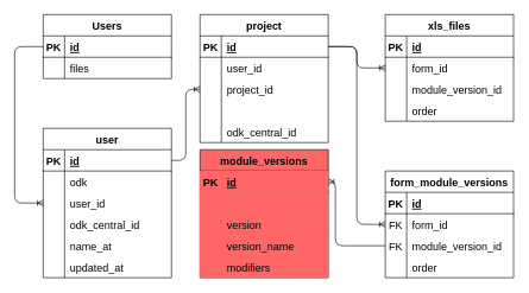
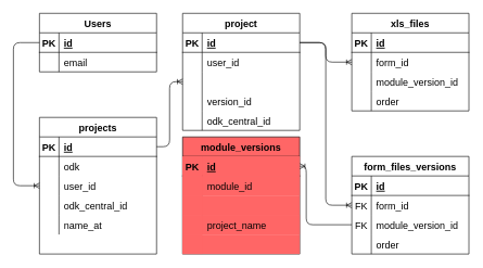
  <mxCell id="0" />
  <mxCell id="1" parent="0" />
  <mxCell id="2" value="Users" style="shape=table;startSize=30;container=1;collapsible=1;childLayout=tableLayout;fixedRows=1;rowLines=0;fontStyle=1;align=center;resizeLast=1;fontSize=15;" vertex="1" parent="1"><mxGeometry x="60" y="20" width="180" height="90" as="geometry" /></mxCell>
  <mxCell id="3" value="" style="shape=partialRectangle;collapsible=0;dropTarget=0;pointerEvents=0;fillColor=none;top=0;left=0;bottom=1;right=0;points=[[0,0.5],[1,0.5]];portConstraint=eastwest;fontSize=15;" vertex="1" parent="2"><mxGeometry y="30" width="180" height="30" as="geometry" /></mxCell>
  <mxCell id="4" value="PK" style="shape=partialRectangle;connectable=0;fillColor=none;top=0;left=0;bottom=0;right=0;fontStyle=1;overflow=hidden;fontSize=15;" vertex="1" parent="3"><mxGeometry width="30" height="30" as="geometry" /></mxCell>
  <mxCell id="5" value="id" style="shape=partialRectangle;connectable=0;fillColor=none;top=0;left=0;bottom=0;right=0;align=left;spacingLeft=6;fontStyle=5;overflow=hidden;fontSize=15;" vertex="1" parent="3"><mxGeometry x="30" width="150" height="30" as="geometry" /></mxCell>
  <mxCell id="6" value="" style="shape=partialRectangle;collapsible=0;dropTarget=0;pointerEvents=0;fillColor=none;top=0;left=0;bottom=0;right=0;points=[[0,0.5],[1,0.5]];portConstraint=eastwest;fontSize=15;" vertex="1" parent="2"><mxGeometry y="60" width="180" height="30" as="geometry" /></mxCell>
  <mxCell id="7" value="" style="shape=partialRectangle;connectable=0;fillColor=none;top=0;left=0;bottom=0;right=0;editable=1;overflow=hidden;fontSize=15;" vertex="1" parent="6"><mxGeometry width="30" height="30" as="geometry" /></mxCell>
- <mxCell id="8" value="files" style="shape=partialRectangle;connectable=0;fillColor=none;top=0;left=0;bottom=0;right=0;align=left;spacingLeft=6;overflow=hidden;fontSize=15;" vertex="1" parent="6"><mxGeometry x="30" width="150" height="30" as="geometry" /></mxCell>
- <mxCell id="9" value="user" style="shape=table;startSize=30;container=1;collapsible=1;childLayout=tableLayout;fixedRows=1;rowLines=0;fontStyle=1;align=center;resizeLast=1;fontSize=15;" vertex="1" parent="1"><mxGeometry x="60" y="180" width="180" height="210" as="geometry" /></mxCell>
+ <mxCell id="8" value="email" style="shape=partialRectangle;connectable=0;fillColor=none;top=0;left=0;bottom=0;right=0;align=left;spacingLeft=6;overflow=hidden;fontSize=15;" vertex="1" parent="6"><mxGeometry x="30" width="150" height="30" as="geometry" /></mxCell>
+ <mxCell id="9" value="projects" style="shape=table;startSize=30;container=1;collapsible=1;childLayout=tableLayout;fixedRows=1;rowLines=0;fontStyle=1;align=center;resizeLast=1;fontSize=15;" vertex="1" parent="1"><mxGeometry x="60" y="180" width="180" height="210" as="geometry" /></mxCell>
  <mxCell id="10" value="" style="shape=partialRectangle;collapsible=0;dropTarget=0;pointerEvents=0;fillColor=none;top=0;left=0;bottom=1;right=0;points=[[0,0.5],[1,0.5]];portConstraint=eastwest;fontSize=15;" vertex="1" parent="9"><mxGeometry y="30" width="180" height="30" as="geometry" /></mxCell>
  <mxCell id="11" value="PK" style="shape=partialRectangle;connectable=0;fillColor=none;top=0;left=0;bottom=0;right=0;fontStyle=1;overflow=hidden;fontSize=15;" vertex="1" parent="10"><mxGeometry width="30" height="30" as="geometry" /></mxCell>
  <mxCell id="12" value="id" style="shape=partialRectangle;connectable=0;fillColor=none;top=0;left=0;bottom=0;right=0;align=left;spacingLeft=6;fontStyle=5;overflow=hidden;fontSize=15;" vertex="1" parent="10"><mxGeometry x="30" width="150" height="30" as="geometry" /></mxCell>
  <mxCell id="13" value="" style="shape=partialRectangle;collapsible=0;dropTarget=0;pointerEvents=0;fillColor=none;top=0;left=0;bottom=0;right=0;points=[[0,0.5],[1,0.5]];portConstraint=eastwest;fontSize=15;" vertex="1" parent="9"><mxGeometry y="60" width="180" height="30" as="geometry" /></mxCell>
  <mxCell id="14" value="" style="shape=partialRectangle;connectable=0;fillColor=none;top=0;left=0;bottom=0;right=0;editable=1;overflow=hidden;fontSize=15;" vertex="1" parent="13"><mxGeometry width="30" height="30" as="geometry" /></mxCell>
  <mxCell id="15" value="odk" style="shape=partialRectangle;connectable=0;fillColor=none;top=0;left=0;bottom=0;right=0;align=left;spacingLeft=6;overflow=hidden;fontSize=15;" vertex="1" parent="13"><mxGeometry x="30" width="150" height="30" as="geometry" /></mxCell>
  <mxCell id="16" value="" style="shape=partialRectangle;collapsible=0;dropTarget=0;pointerEvents=0;fillColor=none;top=0;left=0;bottom=0;right=0;points=[[0,0.5],[1,0.5]];portConstraint=eastwest;fontSize=15;" vertex="1" parent="9"><mxGeometry y="90" width="180" height="30" as="geometry" /></mxCell>
  <mxCell id="17" value="" style="shape=partialRectangle;connectable=0;fillColor=none;top=0;left=0;bottom=0;right=0;editable=1;overflow=hidden;fontSize=15;" vertex="1" parent="16"><mxGeometry width="30" height="30" as="geometry" /></mxCell>
  <mxCell id="18" value="user_id" style="shape=partialRectangle;connectable=0;fillColor=none;top=0;left=0;bottom=0;right=0;align=left;spacingLeft=6;overflow=hidden;fontSize=15;" vertex="1" parent="16"><mxGeometry x="30" width="150" height="30" as="geometry" /></mxCell>
  <mxCell id="19" value="" style="shape=partialRectangle;collapsible=0;dropTarget=0;pointerEvents=0;fillColor=none;top=0;left=0;bottom=0;right=0;points=[[0,0.5],[1,0.5]];portConstraint=eastwest;fontSize=15;" vertex="1" parent="9"><mxGeometry y="120" width="180" height="30" as="geometry" /></mxCell>
  <mxCell id="20" value="" style="shape=partialRectangle;connectable=0;fillColor=none;top=0;left=0;bottom=0;right=0;editable=1;overflow=hidden;fontSize=15;" vertex="1" parent="19"><mxGeometry width="30" height="30" as="geometry" /></mxCell>
  <mxCell id="21" value="odk_central_id" style="shape=partialRectangle;connectable=0;fillColor=none;top=0;left=0;bottom=0;right=0;align=left;spacingLeft=6;overflow=hidden;fontSize=15;" vertex="1" parent="19"><mxGeometry x="30" width="150" height="30" as="geometry" /></mxCell>
  <mxCell id="22" value="" style="shape=partialRectangle;collapsible=0;dropTarget=0;pointerEvents=0;fillColor=none;top=0;left=0;bottom=0;right=0;points=[[0,0.5],[1,0.5]];portConstraint=eastwest;fontSize=15;" vertex="1" parent="9"><mxGeometry y="150" width="180" height="30" as="geometry" /></mxCell>
  <mxCell id="23" value="" style="shape=partialRectangle;connectable=0;fillColor=none;top=0;left=0;bottom=0;right=0;editable=1;overflow=hidden;fontSize=15;" vertex="1" parent="22"><mxGeometry width="30" height="30" as="geometry" /></mxCell>
  <mxCell id="24" value="name_at" style="shape=partialRectangle;connectable=0;fillColor=none;top=0;left=0;bottom=0;right=0;align=left;spacingLeft=6;overflow=hidden;fontSize=15;" vertex="1" parent="22"><mxGeometry x="30" width="150" height="30" as="geometry" /></mxCell>
  <mxCell id="25" value="" style="shape=partialRectangle;collapsible=0;dropTarget=0;pointerEvents=0;fillColor=none;top=0;left=0;bottom=0;right=0;points=[[0,0.5],[1,0.5]];portConstraint=eastwest;fontSize=15;" vertex="1" parent="9"><mxGeometry y="180" width="180" height="30" as="geometry" /></mxCell>
  <mxCell id="26" value="" style="shape=partialRectangle;connectable=0;fillColor=none;top=0;left=0;bottom=0;right=0;editable=1;overflow=hidden;fontSize=15;" vertex="1" parent="25"><mxGeometry width="30" height="30" as="geometry" /></mxCell>
- <mxCell id="27" value="updated_at" style="shape=partialRectangle;connectable=0;fillColor=none;top=0;left=0;bottom=0;right=0;align=left;spacingLeft=6;overflow=hidden;fontSize=15;" vertex="1" parent="25"><mxGeometry x="30" width="150" height="30" as="geometry" /></mxCell>
- <mxCell id="28" value="form_module_versions" style="shape=table;startSize=30;container=1;collapsible=1;childLayout=tableLayout;fixedRows=1;rowLines=0;fontStyle=1;align=center;resizeLast=1;fontSize=15;" vertex="1" parent="1"><mxGeometry x="540" y="240" width="180" height="150" as="geometry" /></mxCell>
+ <mxCell id="28" value="form_files_versions" style="shape=table;startSize=30;container=1;collapsible=1;childLayout=tableLayout;fixedRows=1;rowLines=0;fontStyle=1;align=center;resizeLast=1;fontSize=15;" vertex="1" parent="1"><mxGeometry x="540" y="240" width="180" height="150" as="geometry" /></mxCell>
  <mxCell id="29" value="" style="shape=partialRectangle;collapsible=0;dropTarget=0;pointerEvents=0;fillColor=none;top=0;left=0;bottom=1;right=0;points=[[0,0.5],[1,0.5]];portConstraint=eastwest;fontSize=15;" vertex="1" parent="28"><mxGeometry y="30" width="180" height="30" as="geometry" /></mxCell>
  <mxCell id="30" value="PK" style="shape=partialRectangle;connectable=0;fillColor=none;top=0;left=0;bottom=0;right=0;fontStyle=1;overflow=hidden;fontSize=15;" vertex="1" parent="29"><mxGeometry width="30" height="30" as="geometry" /></mxCell>
  <mxCell id="31" value="id" style="shape=partialRectangle;connectable=0;fillColor=none;top=0;left=0;bottom=0;right=0;align=left;spacingLeft=6;fontStyle=5;overflow=hidden;fontSize=15;" vertex="1" parent="29"><mxGeometry x="30" width="150" height="30" as="geometry" /></mxCell>
  <mxCell id="32" value="" style="shape=partialRectangle;collapsible=0;dropTarget=0;pointerEvents=0;fillColor=none;top=0;left=0;bottom=0;right=0;points=[[0,0.5],[1,0.5]];portConstraint=eastwest;fontSize=15;" vertex="1" parent="28"><mxGeometry y="60" width="180" height="30" as="geometry" /></mxCell>
  <mxCell id="33" value="FK" style="shape=partialRectangle;connectable=0;fillColor=none;top=0;left=0;bottom=0;right=0;editable=1;overflow=hidden;fontSize=15;" vertex="1" parent="32"><mxGeometry width="30" height="30" as="geometry" /></mxCell>
  <mxCell id="34" value="form_id" style="shape=partialRectangle;connectable=0;fillColor=none;top=0;left=0;bottom=0;right=0;align=left;spacingLeft=6;overflow=hidden;fontSize=15;" vertex="1" parent="32"><mxGeometry x="30" width="150" height="30" as="geometry" /></mxCell>
  <mxCell id="35" value="" style="shape=partialRectangle;collapsible=0;dropTarget=0;pointerEvents=0;fillColor=none;top=0;left=0;bottom=0;right=0;points=[[0,0.5],[1,0.5]];portConstraint=eastwest;fontSize=15;" vertex="1" parent="28"><mxGeometry y="90" width="180" height="30" as="geometry" /></mxCell>
  <mxCell id="36" value="FK" style="shape=partialRectangle;connectable=0;fillColor=none;top=0;left=0;bottom=0;right=0;editable=1;overflow=hidden;fontSize=15;" vertex="1" parent="35"><mxGeometry width="30" height="30" as="geometry" /></mxCell>
  <mxCell id="37" value="module_version_id" style="shape=partialRectangle;connectable=0;fillColor=none;top=0;left=0;bottom=0;right=0;align=left;spacingLeft=6;overflow=hidden;fontSize=15;" vertex="1" parent="35"><mxGeometry x="30" width="150" height="30" as="geometry" /></mxCell>
  <mxCell id="38" value="" style="shape=partialRectangle;collapsible=0;dropTarget=0;pointerEvents=0;fillColor=none;top=0;left=0;bottom=0;right=0;points=[[0,0.5],[1,0.5]];portConstraint=eastwest;fontSize=15;" vertex="1" parent="28"><mxGeometry y="120" width="180" height="30" as="geometry" /></mxCell>
  <mxCell id="39" value="" style="shape=partialRectangle;connectable=0;fillColor=none;top=0;left=0;bottom=0;right=0;editable=1;overflow=hidden;fontSize=15;" vertex="1" parent="38"><mxGeometry width="30" height="30" as="geometry" /></mxCell>
  <mxCell id="40" value="order" style="shape=partialRectangle;connectable=0;fillColor=none;top=0;left=0;bottom=0;right=0;align=left;spacingLeft=6;overflow=hidden;fontSize=15;" vertex="1" parent="38"><mxGeometry x="30" width="150" height="30" as="geometry" /></mxCell>
  <mxCell id="41" value="module_versions" style="shape=table;startSize=30;container=1;collapsible=1;childLayout=tableLayout;fixedRows=1;rowLines=0;fontStyle=1;align=center;resizeLast=1;fillColor=#FF6666;fontSize=15;" vertex="1" parent="1"><mxGeometry x="280" y="210" width="180" height="180" as="geometry" /></mxCell>
  <mxCell id="42" value="" style="shape=partialRectangle;collapsible=0;dropTarget=0;pointerEvents=0;top=0;left=0;bottom=1;right=0;points=[[0,0.5],[1,0.5]];portConstraint=eastwest;fillColor=#FF6666;fontSize=15;" vertex="1" parent="41"><mxGeometry y="30" width="180" height="30" as="geometry" /></mxCell>
  <mxCell id="43" value="PK" style="shape=partialRectangle;connectable=0;top=0;left=0;bottom=0;right=0;fontStyle=1;overflow=hidden;fillColor=#FF6666;fontSize=15;" vertex="1" parent="42"><mxGeometry width="30" height="30" as="geometry" /></mxCell>
  <mxCell id="44" value="id" style="shape=partialRectangle;connectable=0;top=0;left=0;bottom=0;right=0;align=left;spacingLeft=6;fontStyle=5;overflow=hidden;fillColor=#FF6666;fontSize=15;" vertex="1" parent="42"><mxGeometry x="30" width="150" height="30" as="geometry" /></mxCell>
  <mxCell id="45" value="" style="shape=partialRectangle;collapsible=0;dropTarget=0;pointerEvents=0;top=0;left=0;bottom=0;right=0;points=[[0,0.5],[1,0.5]];portConstraint=eastwest;fillColor=#FF6666;fontSize=15;" vertex="1" parent="41"><mxGeometry y="60" width="180" height="30" as="geometry" /></mxCell>
  <mxCell id="46" value="" style="shape=partialRectangle;connectable=0;top=0;left=0;bottom=0;right=0;editable=1;overflow=hidden;fillColor=#FF6666;fontSize=15;" vertex="1" parent="45"><mxGeometry width="30" height="30" as="geometry" /></mxCell>
+ <mxCell id="47" value="module_id" style="shape=partialRectangle;connectable=0;top=0;left=0;bottom=0;right=0;align=left;spacingLeft=6;overflow=hidden;fillColor=#FF6666;fontSize=15;" vertex="1" parent="45"><mxGeometry x="30" width="150" height="30" as="geometry" /></mxCell>
  <mxCell id="48" value="" style="shape=partialRectangle;collapsible=0;dropTarget=0;pointerEvents=0;top=0;left=0;bottom=0;right=0;points=[[0,0.5],[1,0.5]];portConstraint=eastwest;fillColor=#FF6666;fontSize=15;" vertex="1" parent="41"><mxGeometry y="90" width="180" height="30" as="geometry" /></mxCell>
  <mxCell id="49" value="" style="shape=partialRectangle;connectable=0;top=0;left=0;bottom=0;right=0;editable=1;overflow=hidden;fillColor=#FF6666;fontSize=15;" vertex="1" parent="48"><mxGeometry width="30" height="30" as="geometry" /></mxCell>
- <mxCell id="50" value="version" style="shape=partialRectangle;connectable=0;top=0;left=0;bottom=0;right=0;align=left;spacingLeft=6;overflow=hidden;fillColor=#FF6666;fontSize=15;" vertex="1" parent="48"><mxGeometry x="30" width="150" height="30" as="geometry" /></mxCell>
  <mxCell id="51" value="" style="shape=partialRectangle;collapsible=0;dropTarget=0;pointerEvents=0;top=0;left=0;bottom=0;right=0;points=[[0,0.5],[1,0.5]];portConstraint=eastwest;fillColor=#FF6666;fontSize=15;" vertex="1" parent="41"><mxGeometry y="120" width="180" height="30" as="geometry" /></mxCell>
  <mxCell id="52" value="" style="shape=partialRectangle;connectable=0;top=0;left=0;bottom=0;right=0;editable=1;overflow=hidden;fillColor=#FF6666;fontSize=15;" vertex="1" parent="51"><mxGeometry width="30" height="30" as="geometry" /></mxCell>
- <mxCell id="53" value="version_name" style="shape=partialRectangle;connectable=0;top=0;left=0;bottom=0;right=0;align=left;spacingLeft=6;overflow=hidden;fillColor=#FF6666;fontSize=15;" vertex="1" parent="51"><mxGeometry x="30" width="150" height="30" as="geometry" /></mxCell>
+ <mxCell id="53" value="project_name" style="shape=partialRectangle;connectable=0;top=0;left=0;bottom=0;right=0;align=left;spacingLeft=6;overflow=hidden;fillColor=#FF6666;fontSize=15;" vertex="1" parent="51"><mxGeometry x="30" width="150" height="30" as="geometry" /></mxCell>
  <mxCell id="54" value="" style="shape=partialRectangle;collapsible=0;dropTarget=0;pointerEvents=0;top=0;left=0;bottom=0;right=0;points=[[0,0.5],[1,0.5]];portConstraint=eastwest;fillColor=#FF6666;fontSize=15;" vertex="1" parent="41"><mxGeometry y="150" width="180" height="30" as="geometry" /></mxCell>
  <mxCell id="55" value="" style="shape=partialRectangle;connectable=0;top=0;left=0;bottom=0;right=0;editable=1;overflow=hidden;fillColor=#FF6666;fontSize=15;" vertex="1" parent="54"><mxGeometry width="30" height="30" as="geometry" /></mxCell>
- <mxCell id="56" value="modifiers" style="shape=partialRectangle;connectable=0;top=0;left=0;bottom=0;right=0;align=left;spacingLeft=6;overflow=hidden;fillColor=#FF6666;fontSize=15;" vertex="1" parent="54"><mxGeometry x="30" width="150" height="30" as="geometry" /></mxCell>
  <mxCell id="57" value="project" style="shape=table;startSize=30;container=1;collapsible=1;childLayout=tableLayout;fixedRows=1;rowLines=0;fontStyle=1;align=center;resizeLast=1;fontSize=15;" vertex="1" parent="1"><mxGeometry x="280" y="20" width="180" height="180" as="geometry" /></mxCell>
  <mxCell id="58" value="" style="shape=partialRectangle;collapsible=0;dropTarget=0;pointerEvents=0;fillColor=none;top=0;left=0;bottom=1;right=0;points=[[0,0.5],[1,0.5]];portConstraint=eastwest;fontSize=15;" vertex="1" parent="57"><mxGeometry y="30" width="180" height="30" as="geometry" /></mxCell>
  <mxCell id="59" value="PK" style="shape=partialRectangle;connectable=0;fillColor=none;top=0;left=0;bottom=0;right=0;fontStyle=1;overflow=hidden;fontSize=15;" vertex="1" parent="58"><mxGeometry width="30" height="30" as="geometry" /></mxCell>
  <mxCell id="60" value="id" style="shape=partialRectangle;connectable=0;fillColor=none;top=0;left=0;bottom=0;right=0;align=left;spacingLeft=6;fontStyle=5;overflow=hidden;fontSize=15;" vertex="1" parent="58"><mxGeometry x="30" width="150" height="30" as="geometry" /></mxCell>
  <mxCell id="61" value="" style="shape=partialRectangle;collapsible=0;dropTarget=0;pointerEvents=0;fillColor=none;top=0;left=0;bottom=0;right=0;points=[[0,0.5],[1,0.5]];portConstraint=eastwest;fontSize=15;" vertex="1" parent="57"><mxGeometry y="60" width="180" height="30" as="geometry" /></mxCell>
  <mxCell id="62" value="" style="shape=partialRectangle;connectable=0;fillColor=none;top=0;left=0;bottom=0;right=0;editable=1;overflow=hidden;fontSize=15;" vertex="1" parent="61"><mxGeometry width="30" height="30" as="geometry" /></mxCell>
  <mxCell id="63" value="user_id" style="shape=partialRectangle;connectable=0;fillColor=none;top=0;left=0;bottom=0;right=0;align=left;spacingLeft=6;overflow=hidden;fontSize=15;" vertex="1" parent="61"><mxGeometry x="30" width="150" height="30" as="geometry" /></mxCell>
  <mxCell id="64" value="" style="shape=partialRectangle;collapsible=0;dropTarget=0;pointerEvents=0;fillColor=none;top=0;left=0;bottom=0;right=0;points=[[0,0.5],[1,0.5]];portConstraint=eastwest;fontSize=15;" vertex="1" parent="57"><mxGeometry y="90" width="180" height="30" as="geometry" /></mxCell>
  <mxCell id="65" value="" style="shape=partialRectangle;connectable=0;fillColor=none;top=0;left=0;bottom=0;right=0;editable=1;overflow=hidden;fontSize=15;" vertex="1" parent="64"><mxGeometry width="30" height="30" as="geometry" /></mxCell>
- <mxCell id="66" value="project_id" style="shape=partialRectangle;connectable=0;fillColor=none;top=0;left=0;bottom=0;right=0;align=left;spacingLeft=6;overflow=hidden;fontSize=15;" vertex="1" parent="64"><mxGeometry x="30" width="150" height="30" as="geometry" /></mxCell>
  <mxCell id="67" value="" style="shape=partialRectangle;collapsible=0;dropTarget=0;pointerEvents=0;fillColor=none;top=0;left=0;bottom=0;right=0;points=[[0,0.5],[1,0.5]];portConstraint=eastwest;fontSize=15;" vertex="1" parent="57"><mxGeometry y="120" width="180" height="30" as="geometry" /></mxCell>
  <mxCell id="68" value="" style="shape=partialRectangle;connectable=0;fillColor=none;top=0;left=0;bottom=0;right=0;editable=1;overflow=hidden;fontSize=15;" vertex="1" parent="67"><mxGeometry width="30" height="30" as="geometry" /></mxCell>
+ <mxCell id="69" value="version_id" style="shape=partialRectangle;connectable=0;fillColor=none;top=0;left=0;bottom=0;right=0;align=left;spacingLeft=6;overflow=hidden;fontSize=15;" vertex="1" parent="67"><mxGeometry x="30" width="150" height="30" as="geometry" /></mxCell>
  <mxCell id="70" value="" style="shape=partialRectangle;collapsible=0;dropTarget=0;pointerEvents=0;fillColor=none;top=0;left=0;bottom=0;right=0;points=[[0,0.5],[1,0.5]];portConstraint=eastwest;fontSize=15;" vertex="1" parent="57"><mxGeometry y="150" width="180" height="30" as="geometry" /></mxCell>
  <mxCell id="71" value="" style="shape=partialRectangle;connectable=0;fillColor=none;top=0;left=0;bottom=0;right=0;editable=1;overflow=hidden;fontSize=15;" vertex="1" parent="70"><mxGeometry width="30" height="30" as="geometry" /></mxCell>
  <mxCell id="72" value="odk_central_id" style="shape=partialRectangle;connectable=0;fillColor=none;top=0;left=0;bottom=0;right=0;align=left;spacingLeft=6;overflow=hidden;fontSize=15;" vertex="1" parent="70"><mxGeometry x="30" width="150" height="30" as="geometry" /></mxCell>
  <mxCell id="73" value="" style="edgeStyle=orthogonalEdgeStyle;fontSize=15;html=1;endArrow=ERoneToMany;exitX=0;exitY=0.5;exitDx=0;exitDy=0;entryX=0;entryY=0.5;entryDx=0;entryDy=0;" edge="1" parent="1" source="3" target="16"><mxGeometry width="100" height="100" relative="1" as="geometry"><mxPoint x="-100" y="255" as="sourcePoint" /><mxPoint x="0" y="155" as="targetPoint" /><Array as="points"><mxPoint x="20" y="65" /><mxPoint x="20" y="285" /></Array></mxGeometry></mxCell>
  <mxCell id="74" value="" style="edgeStyle=orthogonalEdgeStyle;fontSize=15;html=1;endArrow=ERoneToMany;entryX=0;entryY=0.5;entryDx=0;entryDy=0;" edge="1" parent="1" source="10" target="64"><mxGeometry width="100" height="100" relative="1" as="geometry"><mxPoint x="330" y="160" as="sourcePoint" /><mxPoint x="430" y="60" as="targetPoint" /></mxGeometry></mxCell>
  <mxCell id="75" value="" style="edgeStyle=orthogonalEdgeStyle;fontSize=15;html=1;endArrow=ERoneToMany;exitX=1;exitY=0.5;exitDx=0;exitDy=0;" edge="1" parent="1" source="58"><mxGeometry width="100" height="100" relative="1" as="geometry"><mxPoint x="460" y="220" as="sourcePoint" /><mxPoint x="540" y="315" as="targetPoint" /><Array as="points"><mxPoint x="500" y="65" /><mxPoint x="500" y="315" /></Array></mxGeometry></mxCell>
  <mxCell id="76" value="xls_files" style="shape=table;startSize=30;container=1;collapsible=1;childLayout=tableLayout;fixedRows=1;rowLines=0;fontStyle=1;align=center;resizeLast=1;fontSize=15;" vertex="1" parent="1"><mxGeometry x="540" y="20" width="180" height="150" as="geometry" /></mxCell>
  <mxCell id="77" value="" style="shape=partialRectangle;collapsible=0;dropTarget=0;pointerEvents=0;fillColor=none;top=0;left=0;bottom=1;right=0;points=[[0,0.5],[1,0.5]];portConstraint=eastwest;fontSize=15;" vertex="1" parent="76"><mxGeometry y="30" width="180" height="30" as="geometry" /></mxCell>
  <mxCell id="78" value="PK" style="shape=partialRectangle;connectable=0;fillColor=none;top=0;left=0;bottom=0;right=0;fontStyle=1;overflow=hidden;fontSize=15;" vertex="1" parent="77"><mxGeometry width="30" height="30" as="geometry" /></mxCell>
  <mxCell id="79" value="id" style="shape=partialRectangle;connectable=0;fillColor=none;top=0;left=0;bottom=0;right=0;align=left;spacingLeft=6;fontStyle=5;overflow=hidden;fontSize=15;" vertex="1" parent="77"><mxGeometry x="30" width="150" height="30" as="geometry" /></mxCell>
  <mxCell id="80" value="" style="shape=partialRectangle;collapsible=0;dropTarget=0;pointerEvents=0;fillColor=none;top=0;left=0;bottom=0;right=0;points=[[0,0.5],[1,0.5]];portConstraint=eastwest;fontSize=15;" vertex="1" parent="76"><mxGeometry y="60" width="180" height="30" as="geometry" /></mxCell>
  <mxCell id="81" value="" style="shape=partialRectangle;connectable=0;fillColor=none;top=0;left=0;bottom=0;right=0;editable=1;overflow=hidden;fontSize=15;" vertex="1" parent="80"><mxGeometry width="30" height="30" as="geometry" /></mxCell>
  <mxCell id="82" value="form_id" style="shape=partialRectangle;connectable=0;fillColor=none;top=0;left=0;bottom=0;right=0;align=left;spacingLeft=6;overflow=hidden;fontSize=15;" vertex="1" parent="80"><mxGeometry x="30" width="150" height="30" as="geometry" /></mxCell>
  <mxCell id="83" value="" style="shape=partialRectangle;collapsible=0;dropTarget=0;pointerEvents=0;fillColor=none;top=0;left=0;bottom=0;right=0;points=[[0,0.5],[1,0.5]];portConstraint=eastwest;fontSize=15;" vertex="1" parent="76"><mxGeometry y="90" width="180" height="30" as="geometry" /></mxCell>
  <mxCell id="84" value="" style="shape=partialRectangle;connectable=0;fillColor=none;top=0;left=0;bottom=0;right=0;editable=1;overflow=hidden;fontSize=15;" vertex="1" parent="83"><mxGeometry width="30" height="30" as="geometry" /></mxCell>
  <mxCell id="85" value="module_version_id" style="shape=partialRectangle;connectable=0;fillColor=none;top=0;left=0;bottom=0;right=0;align=left;spacingLeft=6;overflow=hidden;fontSize=15;" vertex="1" parent="83"><mxGeometry x="30" width="150" height="30" as="geometry" /></mxCell>
  <mxCell id="86" value="" style="shape=partialRectangle;collapsible=0;dropTarget=0;pointerEvents=0;fillColor=none;top=0;left=0;bottom=0;right=0;points=[[0,0.5],[1,0.5]];portConstraint=eastwest;fontSize=15;" vertex="1" parent="76"><mxGeometry y="120" width="180" height="30" as="geometry" /></mxCell>
  <mxCell id="87" value="" style="shape=partialRectangle;connectable=0;fillColor=none;top=0;left=0;bottom=0;right=0;editable=1;overflow=hidden;fontSize=15;" vertex="1" parent="86"><mxGeometry width="30" height="30" as="geometry" /></mxCell>
  <mxCell id="88" value="order" style="shape=partialRectangle;connectable=0;fillColor=none;top=0;left=0;bottom=0;right=0;align=left;spacingLeft=6;overflow=hidden;fontSize=15;" vertex="1" parent="86"><mxGeometry x="30" width="150" height="30" as="geometry" /></mxCell>
  <mxCell id="89" value="" style="edgeStyle=orthogonalEdgeStyle;fontSize=15;html=1;endArrow=ERoneToMany;exitX=0;exitY=0.5;exitDx=0;exitDy=0;entryX=1;entryY=0.25;entryDx=0;entryDy=0;" edge="1" parent="1" source="35" target="41"><mxGeometry width="100" height="100" relative="1" as="geometry"><mxPoint x="460" y="220" as="sourcePoint" /><mxPoint x="560" y="120" as="targetPoint" /><Array as="points"><mxPoint x="470" y="345" /><mxPoint x="470" y="255" /></Array></mxGeometry></mxCell>
  <mxCell id="90" value="" style="edgeStyle=orthogonalEdgeStyle;fontSize=15;html=1;endArrow=ERoneToMany;exitX=1;exitY=0.5;exitDx=0;exitDy=0;entryX=0;entryY=0.5;entryDx=0;entryDy=0;" edge="1" parent="1" source="58" target="80"><mxGeometry width="100" height="100" relative="1" as="geometry"><mxPoint x="460" y="220" as="sourcePoint" /><mxPoint x="560" y="120" as="targetPoint" /><Array as="points"><mxPoint x="500" y="65" /><mxPoint x="500" y="95" /></Array></mxGeometry></mxCell>
